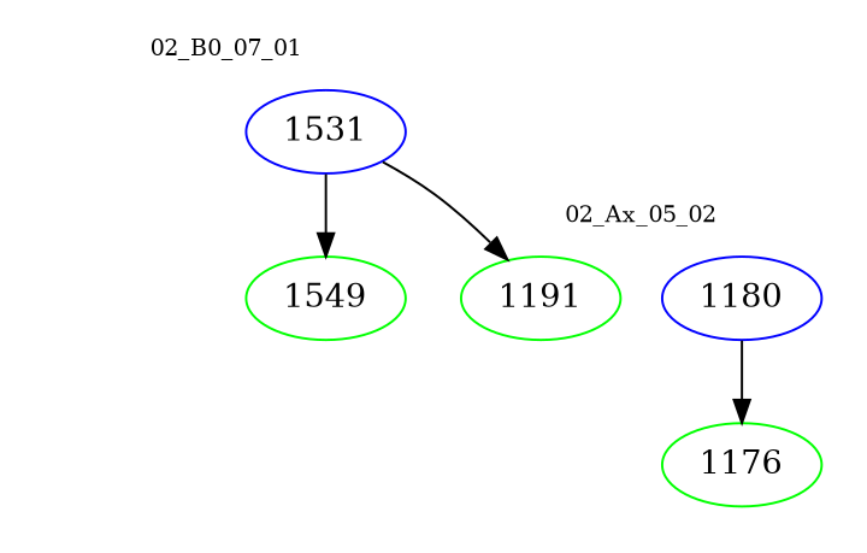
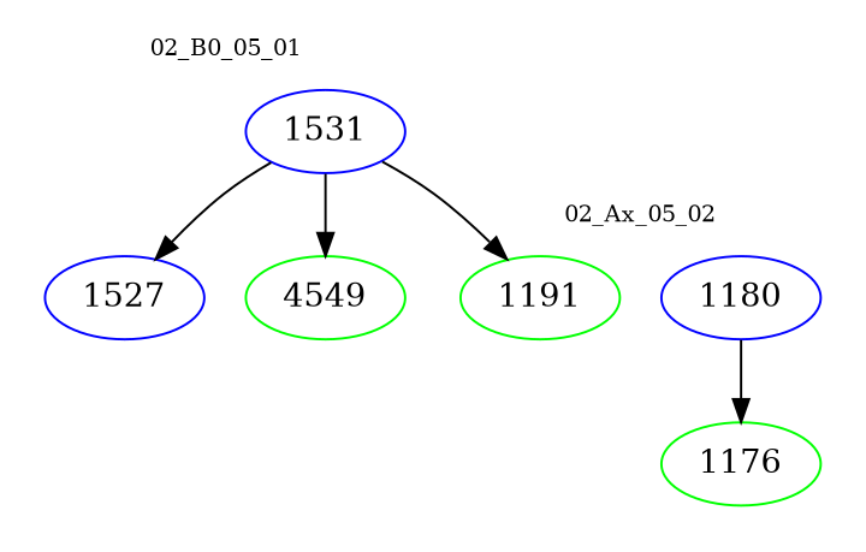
  digraph {
    fontname="DejaVu Serif"
    node [color=blue fontname="DejaVu Serif"]
    edge [color=black fontname="DejaVu Serif"]
    n1 [label=1180]
    n2 [color=green label=1176]
    n3 [color=green label=1191]
    n4 [label=1531]
-   n6 [color=green label=1549]
+   n5 [label=1527]
+   n6 [color=green label=4549]
    subgraph cluster_1 {
      color=white
      fontsize=10
      label="02_Ax_05_02"
      n1
      n2
      n3
    }
    subgraph cluster_2 {
      color=white
      fontsize=10
-     label="02_B0_07_01"
+     label="02_B0_05_01"
      n4
+     n5
      n6
    }
    n1 -> n2
    n4 -> n3
+   n4 -> n5
    n4 -> n6
  }
